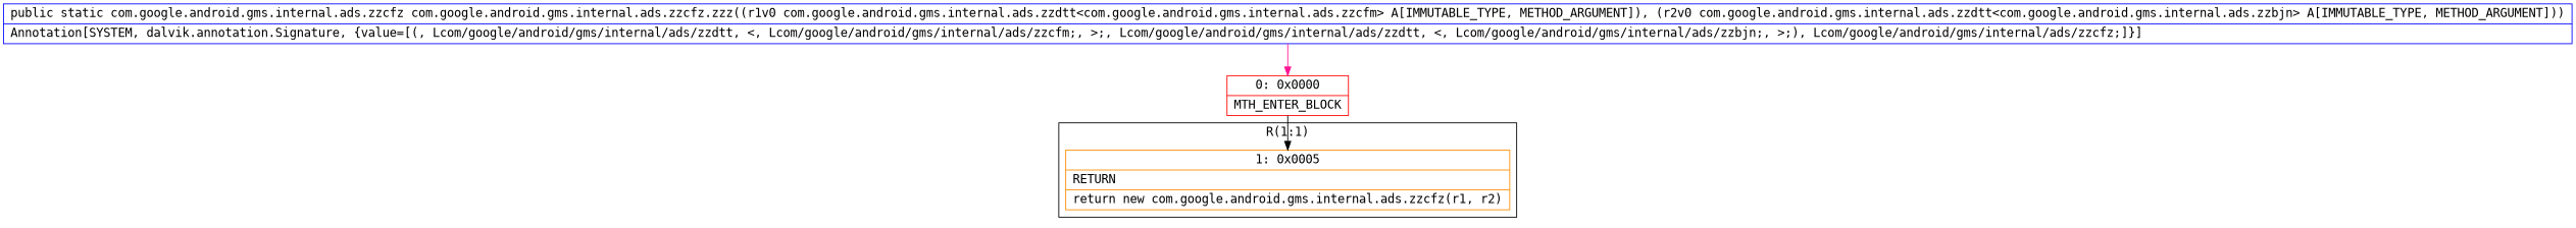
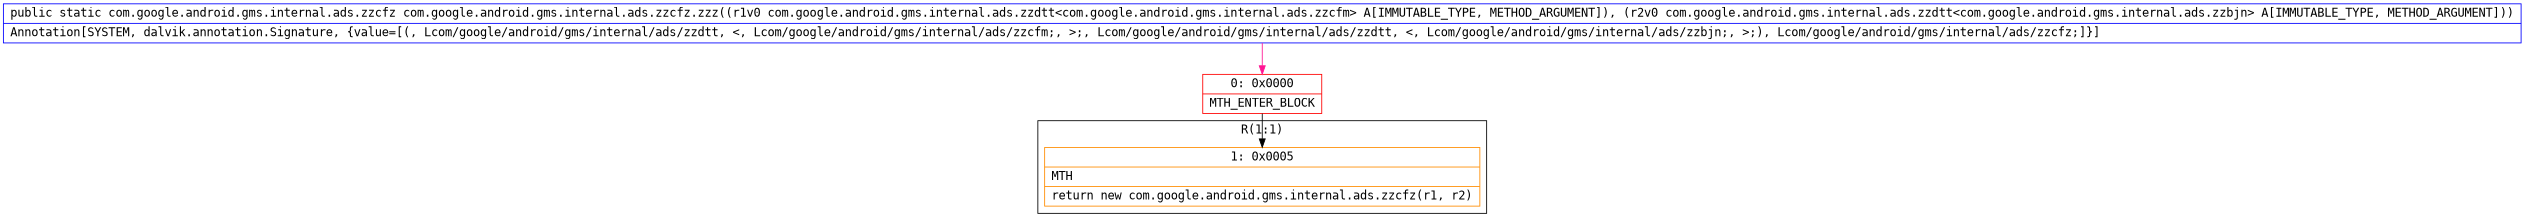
  digraph {
    fontname="DejaVu Sans Mono"
    node [shape=record fontname="DejaVu Sans Mono"]
    edge [fontname="DejaVu Sans Mono"]
-   n1 [color=darkorange label="{1\:\ 0x0005|RETURN\l|return new com.google.android.gms.internal.ads.zzcfz(r1, r2)\l}"]
+   n1 [color=darkorange label="{1\:\ 0x0005|MTH\l|return new com.google.android.gms.internal.ads.zzcfz(r1, r2)\l}"]
    n2 [color=red label="{0\:\ 0x0000|MTH_ENTER_BLOCK\l}"]
    n3 [label="{public static com.google.android.gms.internal.ads.zzcfz com.google.android.gms.internal.ads.zzcfz.zzz((r1v0 com.google.android.gms.internal.ads.zzdtt\<com.google.android.gms.internal.ads.zzcfm\> A[IMMUTABLE_TYPE, METHOD_ARGUMENT]), (r2v0 com.google.android.gms.internal.ads.zzdtt\<com.google.android.gms.internal.ads.zzbjn\> A[IMMUTABLE_TYPE, METHOD_ARGUMENT]))  | Annotation[SYSTEM, dalvik.annotation.Signature, \{value=[(, Lcom\/google\/android\/gms\/internal\/ads\/zzdtt, \<, Lcom\/google\/android\/gms\/internal\/ads\/zzcfm;, \>;, Lcom\/google\/android\/gms\/internal\/ads\/zzdtt, \<, Lcom\/google\/android\/gms\/internal\/ads\/zzbjn;, \>;), Lcom\/google\/android\/gms\/internal\/ads\/zzcfz;]\}]\l}" color=blue]
    subgraph cluster_1 {
      label="R(1:1)"
      n1
    }
    n2 -> n1 [color=black]
    n3 -> n2 [color=deeppink]
  }
